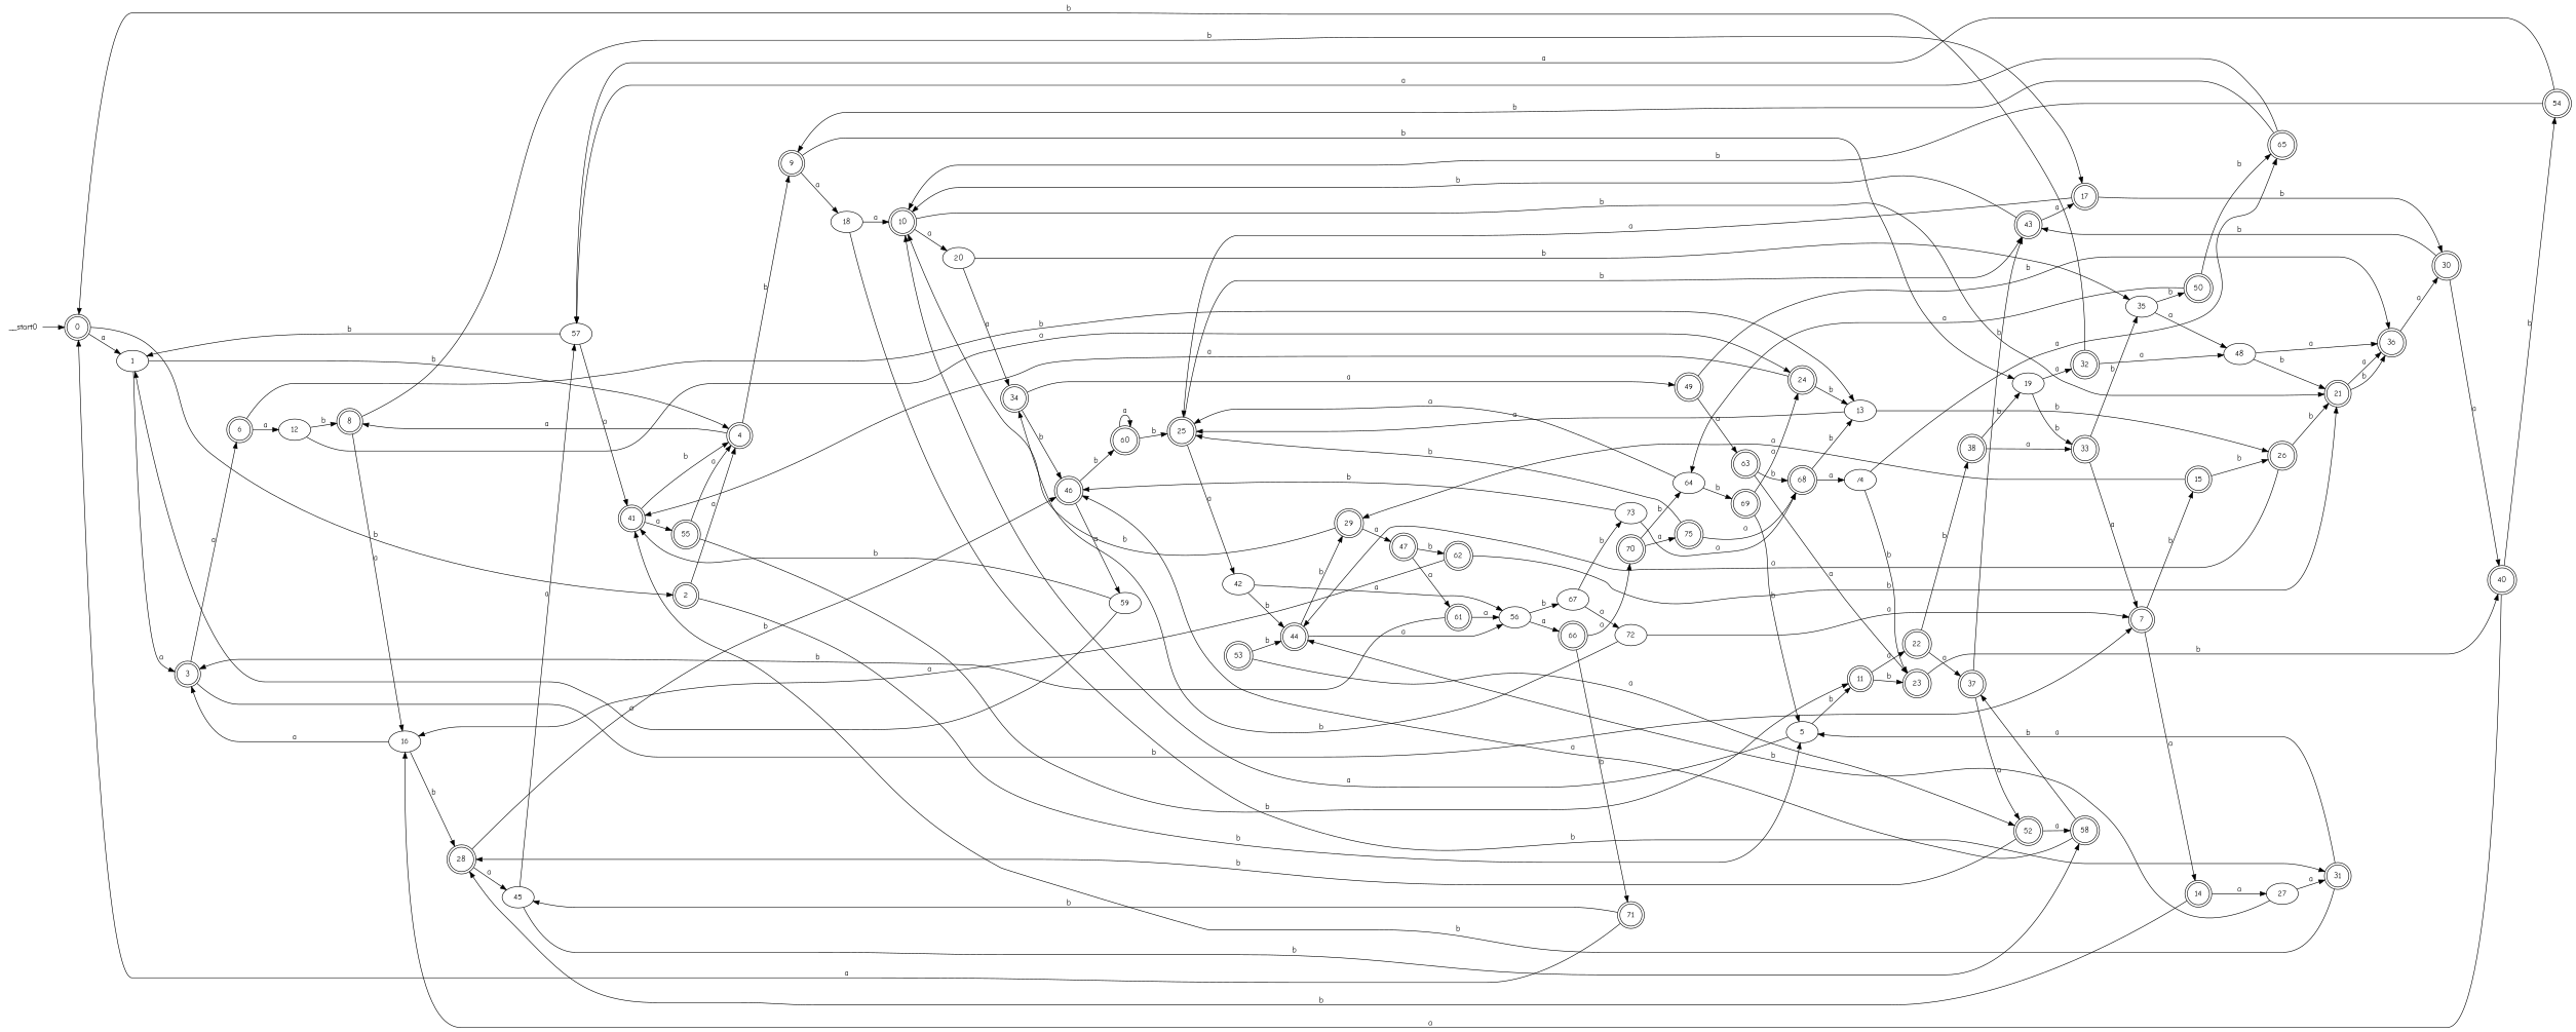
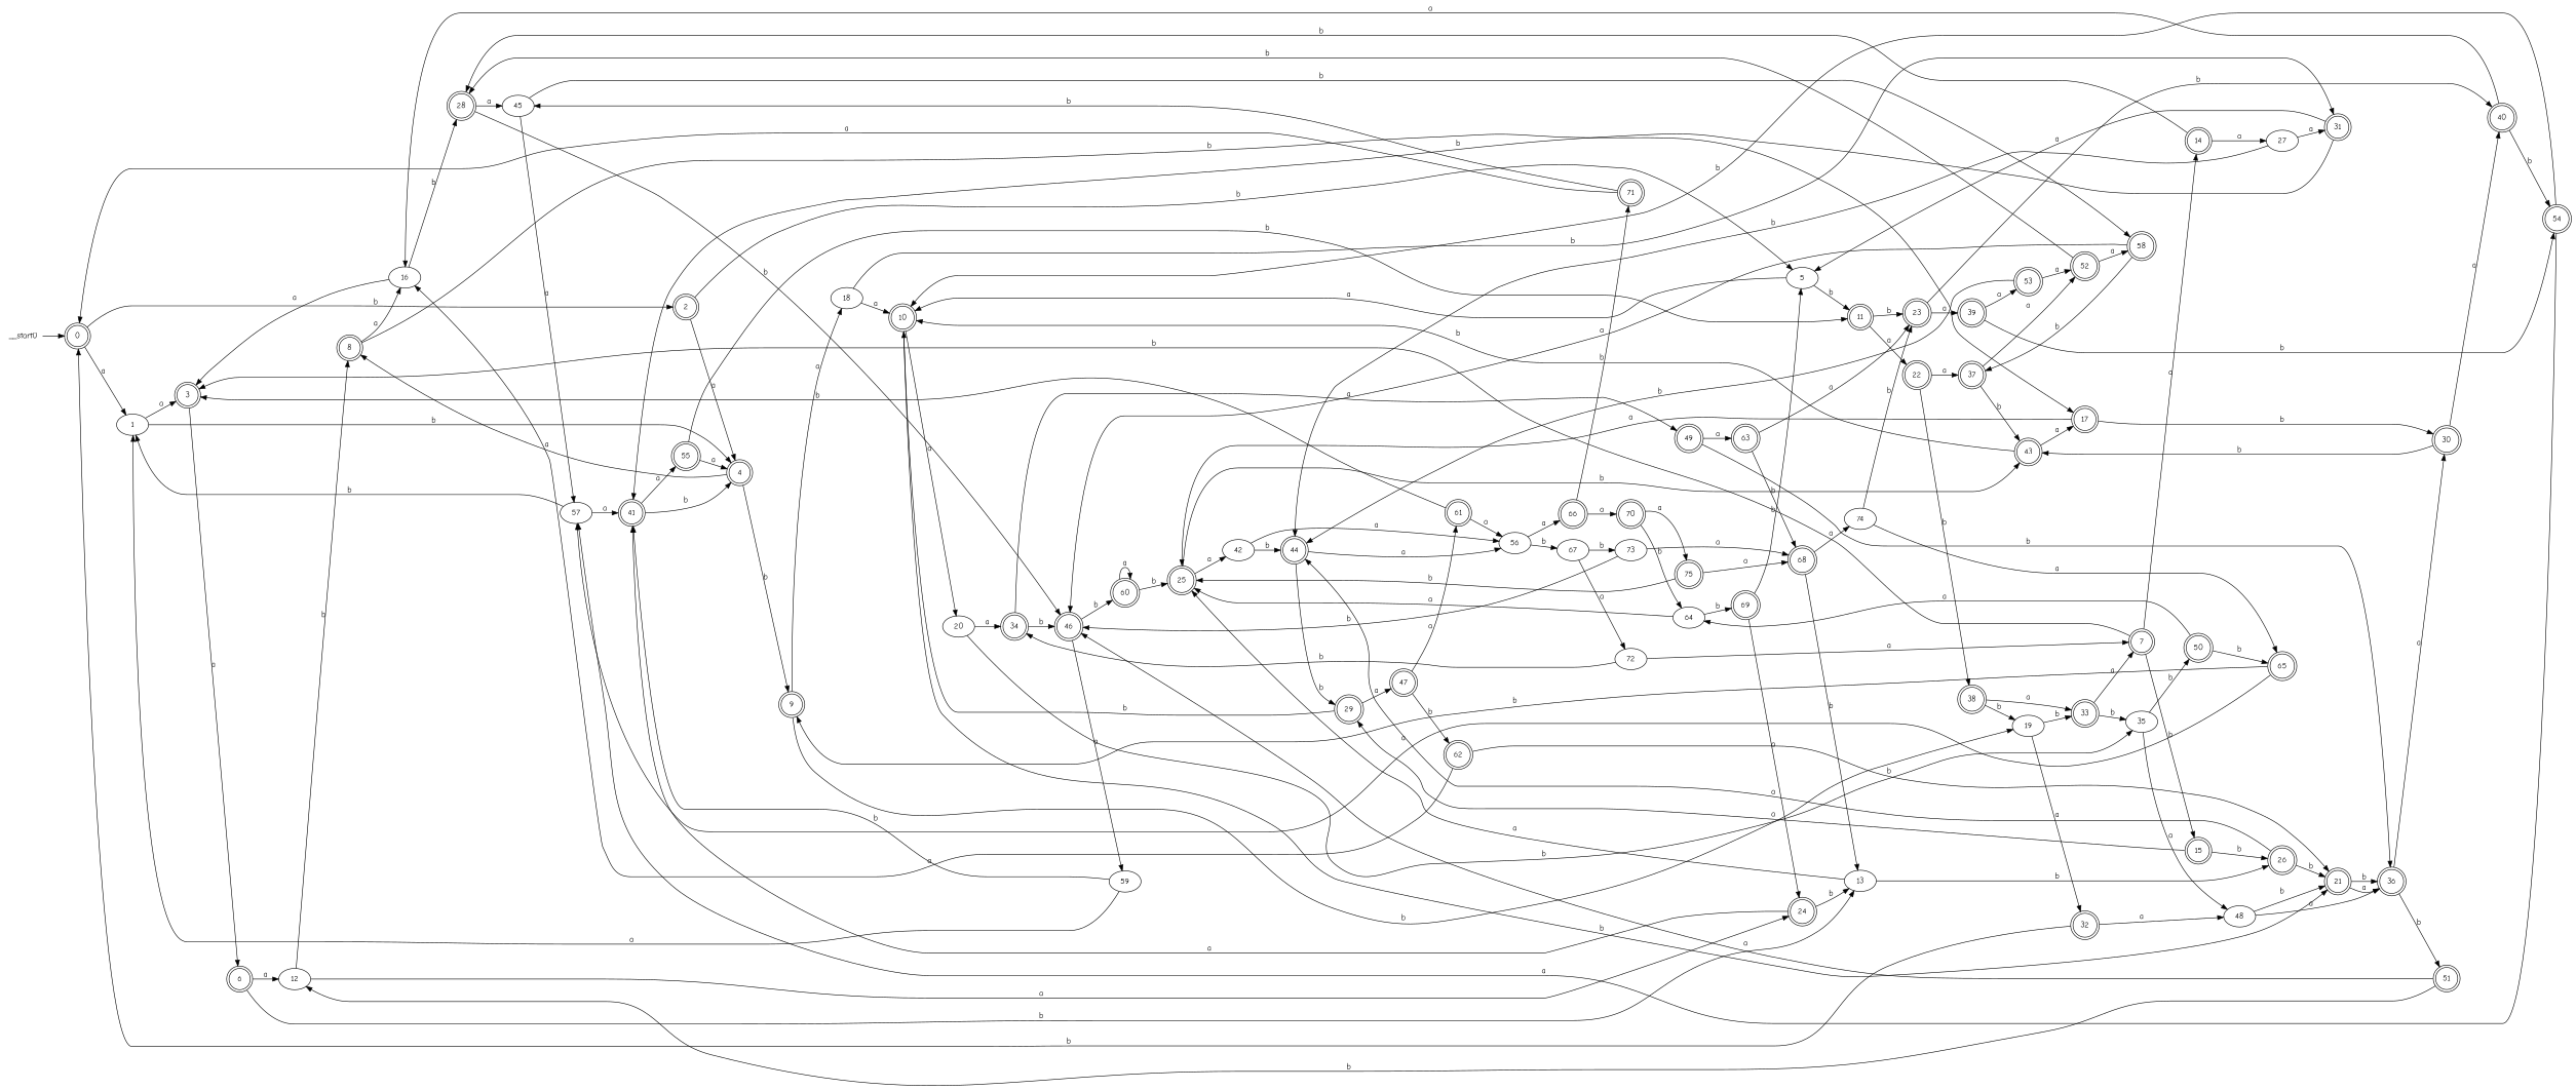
  digraph {
    fontname="Comic Neue"
    rankdir=LR
    node [fontname="Comic Neue" shape=doublecircle]
    edge [fontname="Comic Neue"]
    __start0 [shape=none]
    0
    1 [shape=""]
    2
    3
    4
    5 [shape=""]
    6
    7
    8
    9
    10
    11
    12 [shape=""]
    13 [shape=""]
    14
    15
    16 [shape=ellipse]
    17
    18 [shape=""]
    19 [shape=""]
    20 [shape=""]
    21
    22
    23
    24
    25
    26
    27 [shape=""]
    28
    29
    30
    31
    32
    33
    34
    35 [shape=""]
    36
    37
    38
+   39
    40
    41
    42 [shape=""]
    43
    44
    45 [shape=""]
    46
    47
    48 [shape=""]
    49
    50
+   51
    52
    53
    54
    55
    56 [shape=""]
    57 [shape=""]
    58
    59 [shape=""]
    60
    61
    62
    63
    64 [shape=""]
    65
    66
    67 [shape=""]
    68
    69
    70
    71
    72 [shape=""]
    73 [shape=""]
    74 [shape=""]
    75
    __start0 -> 0
    0 -> 1 [label=a]
    0 -> 2 [label=b]
    1 -> 3 [label=a]
    1 -> 4 [label=b]
    2 -> 4 [label=a]
    2 -> 5 [label=b]
    3 -> 6 [label=a]
-   3 -> 7 [label=b]
+   7 -> 3 [label=b]
    4 -> 8 [label=a]
    4 -> 9 [label=b]
    5 -> 10 [label=a]
    5 -> 11 [label=b]
    6 -> 12 [label=a]
    6 -> 13 [label=b]
    7 -> 14 [label=a]
    7 -> 15 [label=b]
    8 -> 16 [label=a]
    8 -> 17 [label=b]
    9 -> 18 [label=a]
    9 -> 19 [label=b]
    10 -> 20 [label=a]
    10 -> 21 [label=b]
    11 -> 22 [label=a]
    11 -> 23 [label=b]
    12 -> 8 [label=b]
    12 -> 24 [label=a]
    13 -> 25 [label=a]
    13 -> 26 [label=b]
    14 -> 27 [label=a]
    14 -> 28 [label=b]
    15 -> 26 [label=b]
    15 -> 29 [label=a]
    16 -> 3 [label=a]
    16 -> 28 [label=b]
    17 -> 25 [label=a]
    17 -> 30 [label=b]
    18 -> 10 [label=a]
    18 -> 31 [label=b]
    19 -> 32 [label=a]
    19 -> 33 [label=b]
    20 -> 34 [label=a]
    20 -> 35 [label=b]
    21 -> 36 [label=a]
    21 -> 36 [label=b]
    22 -> 37 [label=a]
    22 -> 38 [label=b]
+   23 -> 39 [label=a]
    23 -> 40 [label=b]
    24 -> 13 [label=b]
    24 -> 41 [label=a]
    25 -> 42 [label=a]
    25 -> 43 [label=b]
    26 -> 21 [label=b]
    26 -> 44 [label=a]
    27 -> 31 [label=a]
    27 -> 44 [label=b]
    28 -> 45 [label=a]
    28 -> 46 [label=b]
    29 -> 10 [label=b]
    29 -> 47 [label=a]
    30 -> 40 [label=a]
    30 -> 43 [label=b]
    31 -> 5 [label=a]
    31 -> 41 [label=b]
    32 -> 0 [label=b]
    32 -> 48 [label=a]
    33 -> 7 [label=a]
    33 -> 35 [label=b]
    34 -> 46 [label=b]
    34 -> 49 [label=a]
    35 -> 48 [label=a]
    35 -> 50 [label=b]
    36 -> 30 [label=a]
+   36 -> 51 [label=b]
    37 -> 43 [label=b]
    37 -> 52 [label=a]
    38 -> 19 [label=b]
    38 -> 33 [label=a]
+   39 -> 53 [label=a]
+   39 -> 54 [label=b]
    40 -> 16 [label=a]
    40 -> 54 [label=b]
    41 -> 4 [label=b]
    41 -> 55 [label=a]
    42 -> 44 [label=b]
    42 -> 56 [label=a]
    43 -> 10 [label=b]
    43 -> 17 [label=a]
    44 -> 29 [label=b]
    44 -> 56 [label=a]
    45 -> 57 [label=a]
    45 -> 58 [label=b]
    46 -> 59 [label=a]
    46 -> 60 [label=b]
    47 -> 61 [label=a]
    47 -> 62 [label=b]
    48 -> 21 [label=b]
    48 -> 36 [label=a]
    49 -> 36 [label=b]
    49 -> 63 [label=a]
    50 -> 64 [label=a]
    50 -> 65 [label=b]
+   51 -> 12 [label=b]
+   51 -> 46 [label=a]
    52 -> 28 [label=b]
    52 -> 58 [label=a]
    53 -> 44 [label=b]
    53 -> 52 [label=a]
    54 -> 10 [label=b]
    54 -> 57 [label=a]
    55 -> 4 [label=a]
    55 -> 11 [label=b]
    56 -> 66 [label=a]
    56 -> 67 [label=b]
    57 -> 1 [label=b]
    57 -> 41 [label=a]
    58 -> 37 [label=b]
    58 -> 46 [label=a]
    59 -> 1 [label=a]
    59 -> 41 [label=b]
    60 -> 25 [label=b]
    60 -> 60 [label=a]
    61 -> 3 [label=b]
    61 -> 56 [label=a]
    62 -> 16 [label=a]
    62 -> 21 [label=b]
    63 -> 23 [label=a]
    63 -> 68 [label=b]
    64 -> 25 [label=a]
    64 -> 69 [label=b]
    65 -> 9 [label=b]
    65 -> 57 [label=a]
    66 -> 70 [label=a]
    66 -> 71 [label=b]
    67 -> 72 [label=a]
    67 -> 73 [label=b]
    68 -> 13 [label=b]
    68 -> 74 [label=a]
    69 -> 5 [label=b]
    69 -> 24 [label=a]
    70 -> 64 [label=b]
    70 -> 75 [label=a]
    71 -> 0 [label=a]
    71 -> 45 [label=b]
    72 -> 7 [label=a]
    72 -> 34 [label=b]
    73 -> 46 [label=b]
    73 -> 68 [label=a]
    74 -> 23 [label=b]
    74 -> 65 [label=a]
    75 -> 25 [label=b]
    75 -> 68 [label=a]
  }
